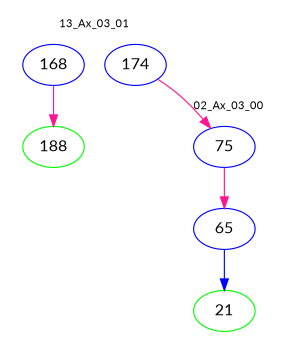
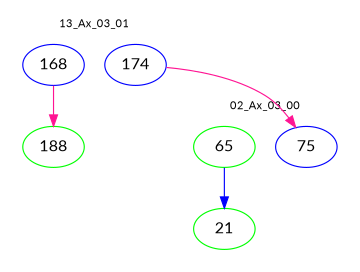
  digraph {
    fontname=Lato
    node [color=blue fontname=Lato]
    edge [color=deeppink fontname=Lato]
    n1 [label=75]
-   n2 [label=65]
+   n2 [color=green label=65]
    n3 [color=green label=21]
    n4 [label=174]
    n5 [label=168]
    n6 [color=green label=188]
    subgraph cluster_1 {
      color=white
      fontsize=10
      label="02_Ax_03_00"
      n1
      n2
      n3
    }
    subgraph cluster_2 {
      color=white
      fontsize=10
      label="13_Ax_03_01"
      n4
      n5
      n6
    }
-   n1 -> n2
    n2 -> n3 [color=blue]
    n4 -> n1
    n5 -> n6
  }
